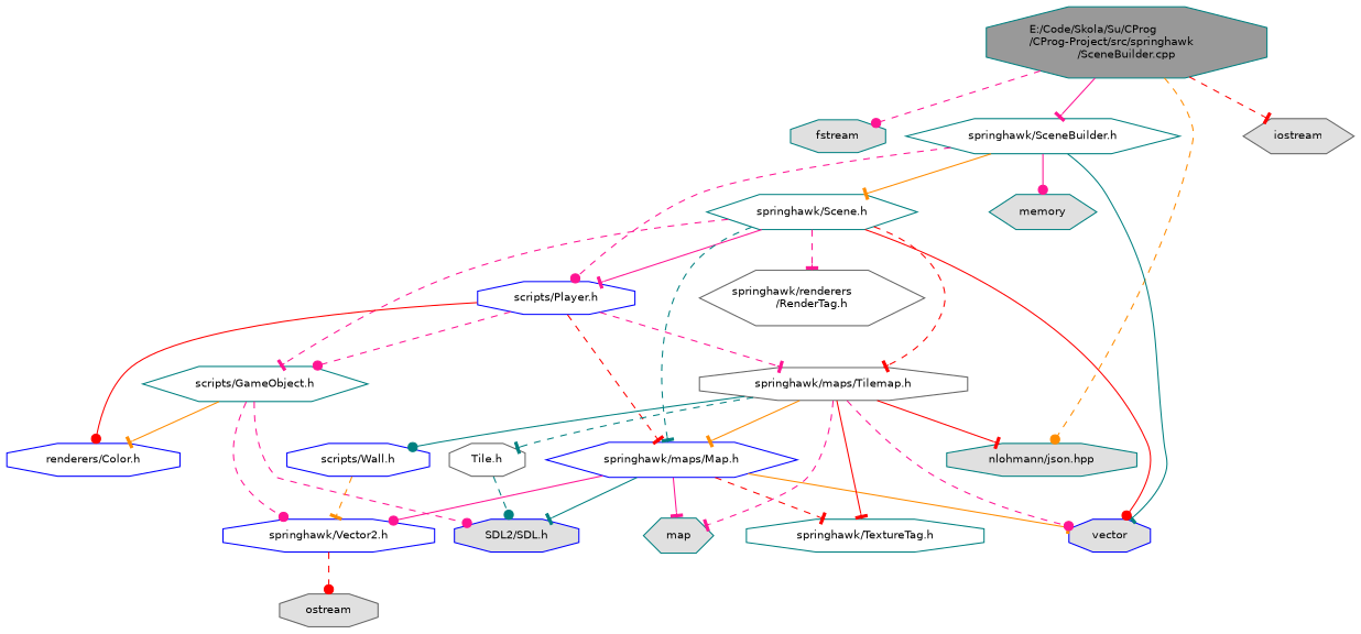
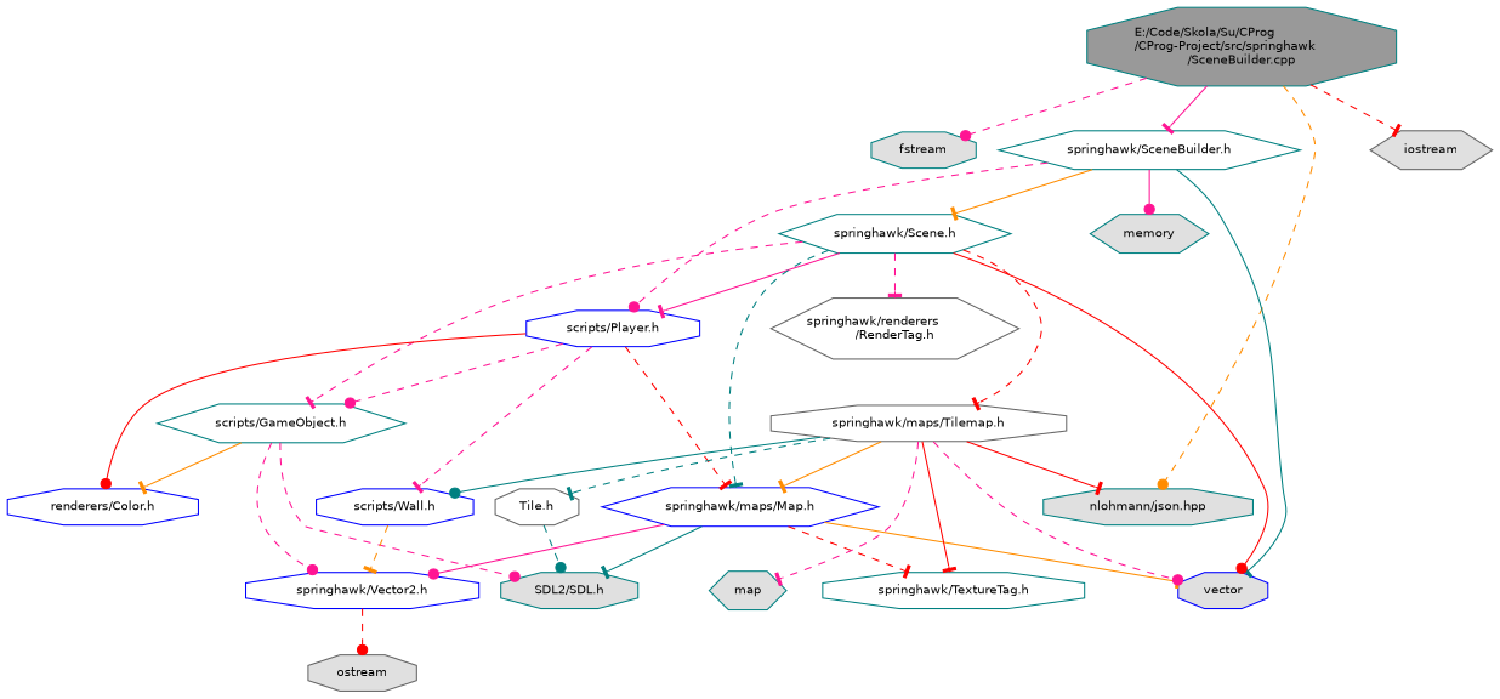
  digraph {
    node [color=teal fillcolor=white fontname=Helvetica fontsize=10 shape=octagon style=filled]
    edge [arrowhead=tee color=deeppink fontname=Helvetica fontsize=10 labelfontname=Helvetica labelfontsize=10 style=dashed]
    n1 [fillcolor=grey60 fontcolor=black height=0.2 label="E:/Code/Skola/Su/CProg\l/CProg-Project/src/springhawk\l/SceneBuilder.cpp" width=0.4]
    n2 [fillcolor="#E0E0E0" height=0.2 label=fstream width=0.4]
    n3 [height=0.2 label="springhawk/SceneBuilder.h" shape=hexagon width=0.4]
    n4 [fillcolor="#E0E0E0" height=0.2 label="nlohmann/json.hpp" width=0.4]
    n5 [color=gray40 fillcolor="#E0E0E0" height=0.2 label=iostream shape=hexagon width=0.4]
    n6 [color=blue fillcolor="#E0E0E0" height=0.2 label=vector width=0.4]
    n7 [fillcolor="#E0E0E0" height=0.2 label=memory shape=hexagon width=0.4]
    n8 [height=0.2 label="springhawk/Scene.h" shape=hexagon width=0.4]
    n9 [color=blue height=0.2 label="scripts/Player.h" width=0.4]
    n10 [height=0.2 label="scripts/GameObject.h" shape=hexagon width=0.4]
    n11 [color=blue height=0.2 label="springhawk/maps/Map.h" shape=hexagon width=0.4]
    n12 [color=gray40 height=0.2 label="springhawk/maps/Tilemap.h" width=0.4]
    n13 [color=gray40 height=0.2 label="springhawk/renderers\l/RenderTag.h" shape=hexagon width=0.4]
    n14 [color=blue height=0.2 label="renderers/Color.h" width=0.4]
    n15 [color=blue height=0.2 label="springhawk/Vector2.h" width=0.4]
-   n16 [color=blue fillcolor="#E0E0E0" height=0.2 label="SDL2/SDL.h" width=0.4]
+   n16 [fillcolor="#E0E0E0" height=0.2 label="SDL2/SDL.h" width=0.4]
    n17 [fillcolor="#E0E0E0" height=0.2 label=map shape=hexagon width=0.4]
    n18 [height=0.2 label="springhawk/TextureTag.h" width=0.4]
    n19 [color=blue height=0.2 label="scripts/Wall.h" width=0.4]
    n20 [color=gray40 height=0.2 label="Tile.h" width=0.4]
    n21 [color=gray40 fillcolor="#E0E0E0" height=0.2 label=ostream width=0.4]
    n1 -> n2 [arrowhead=dot]
    n1 -> n3 [style=solid]
    n1 -> n4 [arrowhead=dot color=darkorange]
    n1 -> n5 [color=red]
    n3 -> n6 [color=teal style=solid]
    n3 -> n7 [arrowhead=dot style=solid]
    n3 -> n8 [color=darkorange style=solid]
    n3 -> n9 [arrowhead=dot]
    n8 -> n6 [arrowhead=dot color=red style=solid]
    n8 -> n9 [style=solid]
    n8 -> n10
    n8 -> n11 [color=teal]
    n8 -> n12 [color=red]
    n8 -> n13
    n9 -> n10 [arrowhead=dot]
    n9 -> n11 [color=red]
-   n9 -> n12
+   n9 -> n19
    n9 -> n14 [arrowhead=dot color=red style=solid]
    n10 -> n14 [color=darkorange style=solid]
    n10 -> n15 [arrowhead=dot]
    n10 -> n16 [arrowhead=dot]
    n11 -> n6 [color=darkorange style=solid]
    n11 -> n15 [arrowhead=dot style=solid]
    n11 -> n16 [color=teal style=solid]
-   n11 -> n17 [style=solid]
    n11 -> n18 [color=red]
    n12 -> n4 [color=red style=solid]
    n12 -> n6 [arrowhead=dot]
    n12 -> n11 [color=darkorange style=solid]
    n12 -> n17
    n12 -> n18 [color=red style=solid]
    n12 -> n19 [arrowhead=dot color=teal style=solid]
    n12 -> n20 [color=teal]
    n15 -> n21 [arrowhead=dot color=red]
    n19 -> n15 [color=darkorange]
    n20 -> n16 [arrowhead=dot color=teal]
  }
